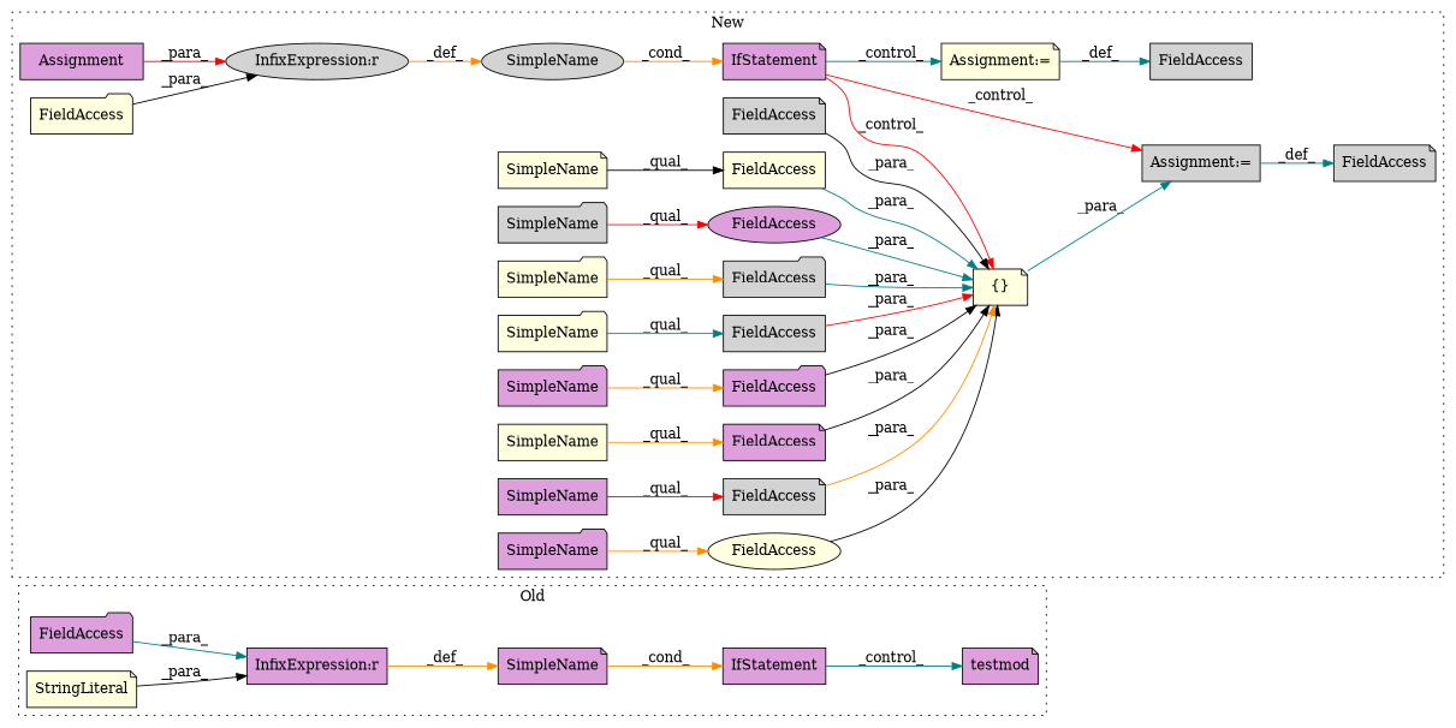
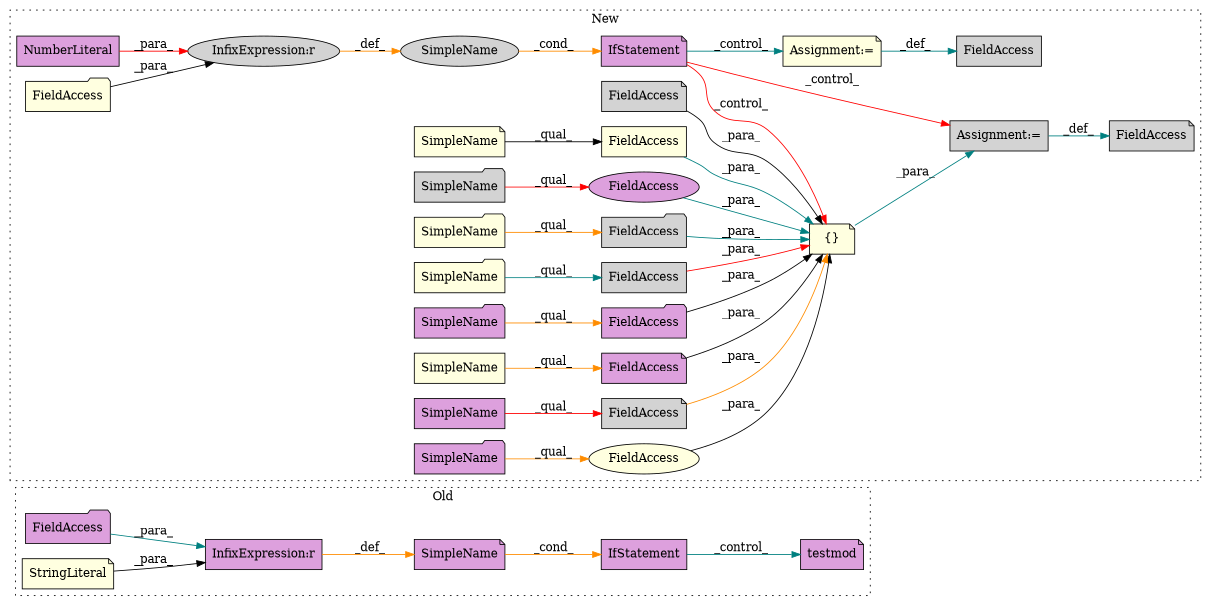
  digraph {
    rankdir=LR
    node [a=22 l=6 shape=note style=filled fillcolor=plum]
    edge [color=teal]
    n1 [a=32 l=9 label=testmod s=148446]
    n2 [a=27 l=4 label="InfixExpression:r" s=148414 shape=box]
    n3 [l=8 label=FieldAccess s=148406 shape=folder]
    n4 [a=42 label=SimpleName l=""]
    n5 [a=25 l="4,2" label=IfStatement s="148402,148428" shape=box]
    n6 [a=45 l=10 label=StringLiteral s=148418 fillcolor=lightyellow]
    n7 [a=25 l="4,2" label=IfStatement s="147810,147837"]
    n8 [a=27 l=4 label="InfixExpression:r" s=147829 shape=ellipse fillcolor=lightgrey]
-   n9 [a=34 l=4 label=Assignment s=147833 shape=box]
+   n9 [a=34 l=4 label=NumberLiteral s=147833 shape=box]
    n10 [a=4 l="1,1" label="{}" s="147954,148084" fillcolor=lightyellow]
    n11 [l=15 label=FieldAccess s=147814 shape=folder fillcolor=lightyellow]
    n12 [a=42 label=SimpleName shape=ellipse fillcolor=lightgrey l=""]
    n13 [a=7 l=1 label="Assignment:=" s=147936 shape=box fillcolor=lightgrey]
    n14 [a=7 l=1 label="Assignment:=" s=147885 fillcolor=lightyellow]
    n15 [l=15 label=FieldAccess s=148056]
    n16 [l=15 label=FieldAccess s=147982 shape=ellipse]
    n17 [l=12 label=FieldAccess s=148043 shape=box fillcolor=lightgrey]
    n18 [label=FieldAccess s=147955 fillcolor=lightgrey]
    n19 [l=12 label=FieldAccess s=147969 shape=ellipse fillcolor=lightyellow]
    n20 [l=15 label=FieldAccess s=148027 fillcolor=lightgrey]
    n21 [l=12 label=FieldAccess s=147998 shape=folder]
    n22 [l=15 label=FieldAccess s=148011 shape=folder fillcolor=lightgrey]
    n23 [l=12 label=FieldAccess s=148072 shape=box fillcolor=lightyellow]
    n24 [l=10 label=FieldAccess s=147897 fillcolor=lightgrey]
    n25 [l=10 label=FieldAccess s=147847 shape=box fillcolor=lightgrey]
    n26 [a=42 label=SimpleName s=148072 fillcolor=lightyellow]
    n27 [a=42 label=SimpleName s=147982 shape=folder fillcolor=lightgrey]
    n28 [a=42 label=SimpleName s=148011 shape=folder fillcolor=lightyellow]
    n29 [a=42 label=SimpleName s=148043 shape=folder fillcolor=lightyellow]
    n30 [a=42 label=SimpleName s=147998 shape=folder]
    n31 [a=42 label=SimpleName s=148056 shape=box fillcolor=lightyellow]
    n32 [a=42 label=SimpleName s=148027 shape=box]
    n33 [a=42 label=SimpleName s=147969 shape=folder]
    subgraph cluster_1 {
      label=Old
      style=dotted
      n1
      n2
      n3
      n4
      n5
      n6
    }
    subgraph cluster_2 {
      label=New
      style=dotted
      n7
      n8
      n9
      n10
      n11
      n12
      n13
      n14
      n15
      n16
      n17
      n18
      n19
      n20
      n21
      n22
      n23
      n24
      n25
      n26
      n27
      n28
      n29
      n30
      n31
      n32
      n33
    }
    n2 -> n4 [label=_def_ color=darkorange]
    n3 -> n2 [label=_para_]
    n4 -> n5 [label=_cond_ color=darkorange]
    n5 -> n1 [label=_control_]
    n6 -> n2 [label=_para_ color=black]
    n7 -> n10 [label=_control_ color=red]
    n7 -> n13 [label=_control_ color=red]
    n7 -> n14 [label=_control_]
    n8 -> n12 [label=_def_ color=darkorange]
    n9 -> n8 [label=_para_ color=red]
    n10 -> n13 [label=_para_]
    n11 -> n8 [label=_para_ color=black]
    n12 -> n7 [label=_cond_ color=darkorange]
    n13 -> n24 [label=_def_]
    n14 -> n25 [label=_def_]
    n15 -> n10 [label=_para_ color=black]
    n16 -> n10 [label=_para_]
    n17 -> n10 [label=_para_ color=red]
    n18 -> n10 [label=_para_ color=black]
    n19 -> n10 [label=_para_ color=black]
    n20 -> n10 [label=_para_ color=darkorange]
    n21 -> n10 [label=_para_ color=black]
    n22 -> n10 [label=_para_]
    n23 -> n10 [label=_para_]
    n26 -> n23 [label=_qual_ color=black]
    n27 -> n16 [label=_qual_ color=red]
    n28 -> n22 [label=_qual_ color=darkorange]
    n29 -> n17 [label=_qual_]
    n30 -> n21 [label=_qual_ color=darkorange]
    n31 -> n15 [label=_qual_ color=darkorange]
    n32 -> n20 [label=_qual_ color=red]
    n33 -> n19 [label=_qual_ color=darkorange]
  }
